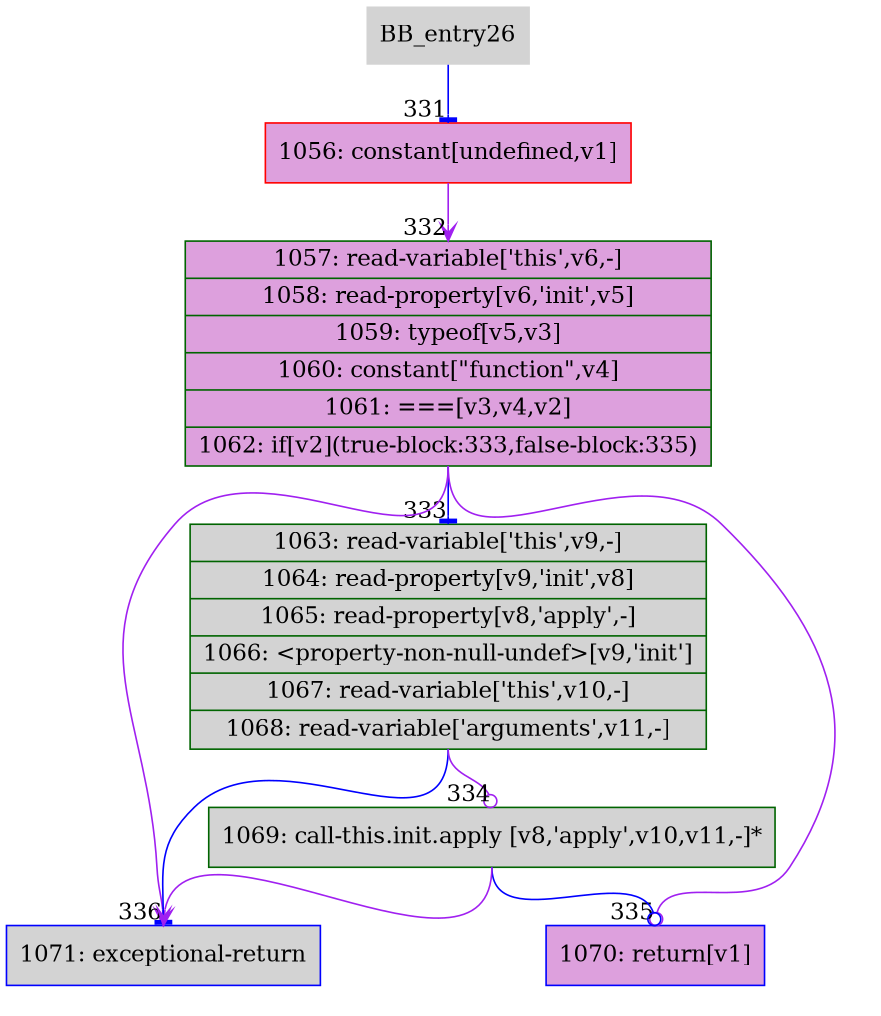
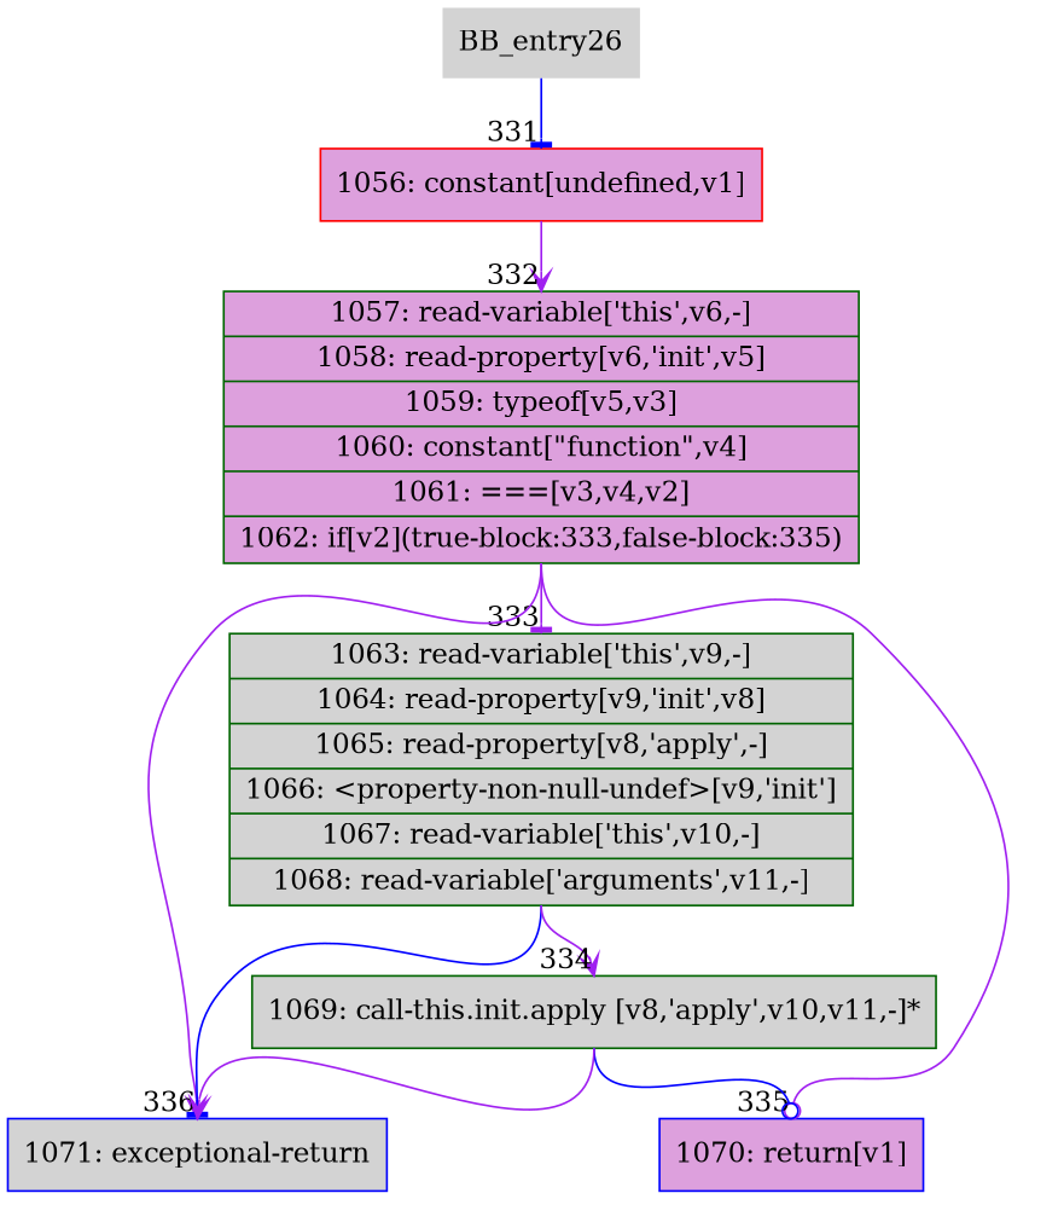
  digraph {
    rankdir=TD
    node [color=blue fillcolor=lightgrey shape=record style=filled]
    edge [arrowhead=tee color=purple headport=n tailport=s]
    n1 [label=BB_entry26 shape=none]
    n2 [color=red fillcolor=plum label="{1056: constant[undefined,v1]}"]
    n3 [color=darkgreen fillcolor=plum label="{1057: read-variable['this',v6,-]|1058: read-property[v6,'init',v5]|1059: typeof[v5,v3]|1060: constant[\"function\",v4]|1061: ===[v3,v4,v2]|1062: if[v2](true-block:333,false-block:335)}"]
    n4 [color=darkgreen label="{1063: read-variable['this',v9,-]|1064: read-property[v9,'init',v8]|1065: read-property[v8,'apply',-]|1066: \<property-non-null-undef\>[v9,'init']|1067: read-variable['this',v10,-]|1068: read-variable['arguments',v11,-]}"]
    n5 [fillcolor=plum label="{1070: return[v1]}"]
    n6 [label="{1071: exceptional-return}"]
    n7 [color=darkgreen label="{1069: call-this.init.apply [v8,'apply',v10,v11,-]*}"]
    n1 -> n2 [color=blue headlabel="    331"]
    n2 -> n3 [arrowhead=vee headlabel="      332"]
-   n3 -> n4 [color=blue headlabel="      333"]
+   n3 -> n4 [headlabel="      333"]
    n3 -> n5 [arrowhead=odot headlabel="      335"]
    n3 -> n6 [arrowhead=vee headlabel="      336"]
    n4 -> n6 [color=blue]
-   n4 -> n7 [arrowhead=odot headlabel="      334"]
+   n4 -> n7 [arrowhead=vee headlabel="      334"]
    n7 -> n5 [arrowhead=odot color=blue]
    n7 -> n6 [arrowhead=vee]
  }
